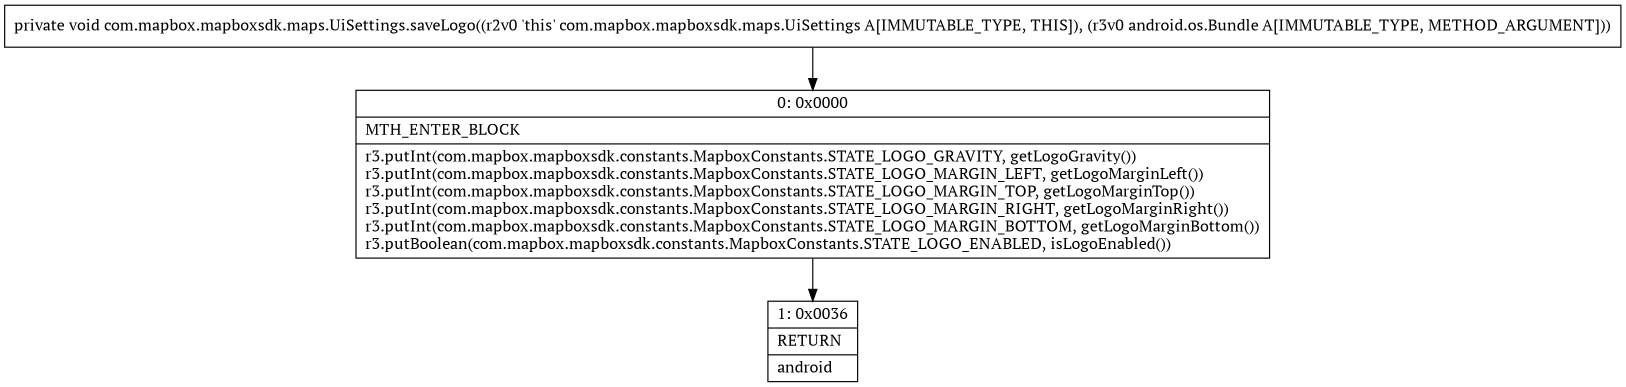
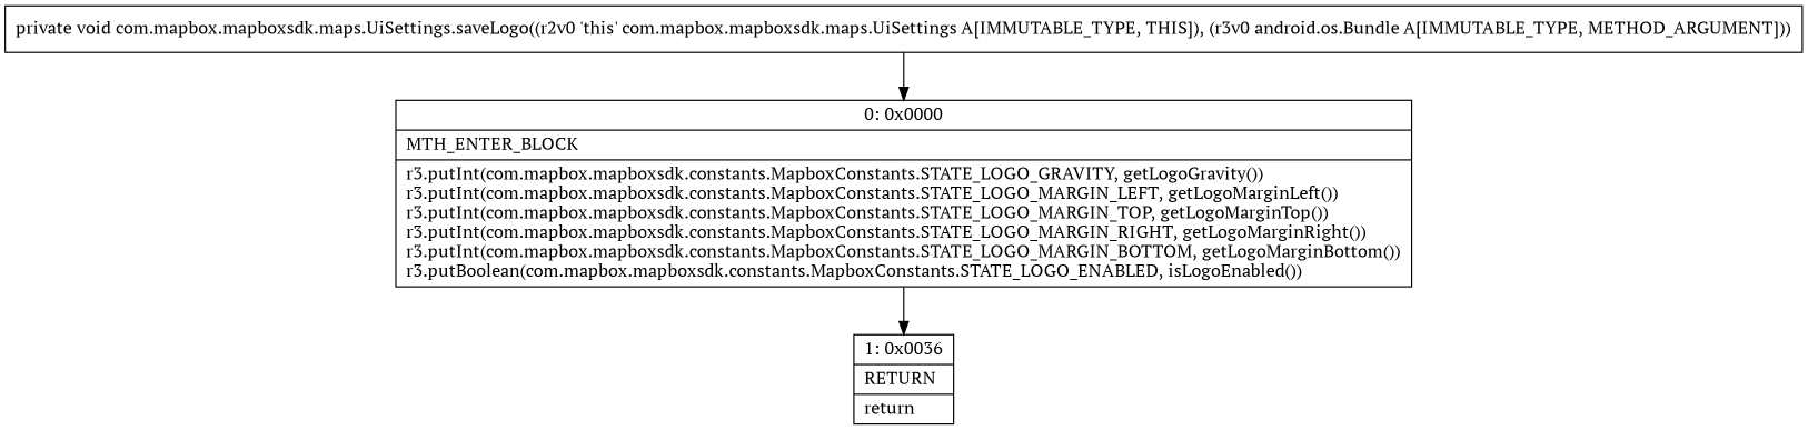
  digraph {
    fontname="PT Serif"
    node [shape=record fontname="PT Serif"]
    edge [fontname="PT Serif"]
    n1 [label="{0\:\ 0x0000|MTH_ENTER_BLOCK\l|r3.putInt(com.mapbox.mapboxsdk.constants.MapboxConstants.STATE_LOGO_GRAVITY, getLogoGravity())\lr3.putInt(com.mapbox.mapboxsdk.constants.MapboxConstants.STATE_LOGO_MARGIN_LEFT, getLogoMarginLeft())\lr3.putInt(com.mapbox.mapboxsdk.constants.MapboxConstants.STATE_LOGO_MARGIN_TOP, getLogoMarginTop())\lr3.putInt(com.mapbox.mapboxsdk.constants.MapboxConstants.STATE_LOGO_MARGIN_RIGHT, getLogoMarginRight())\lr3.putInt(com.mapbox.mapboxsdk.constants.MapboxConstants.STATE_LOGO_MARGIN_BOTTOM, getLogoMarginBottom())\lr3.putBoolean(com.mapbox.mapboxsdk.constants.MapboxConstants.STATE_LOGO_ENABLED, isLogoEnabled())\l}"]
-   n2 [label="{1\:\ 0x0036|RETURN\l|android\l}"]
+   n2 [label="{1\:\ 0x0036|RETURN\l|return\l}"]
    n3 [label="{private void com.mapbox.mapboxsdk.maps.UiSettings.saveLogo((r2v0 'this' com.mapbox.mapboxsdk.maps.UiSettings A[IMMUTABLE_TYPE, THIS]), (r3v0 android.os.Bundle A[IMMUTABLE_TYPE, METHOD_ARGUMENT])) }"]
    n1 -> n2
    n3 -> n1
  }
